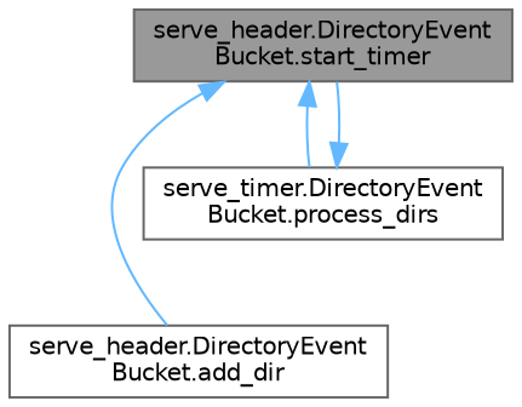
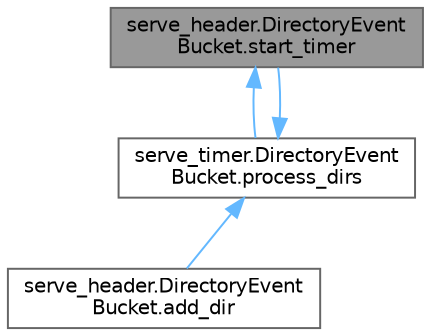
  digraph {
    rankdir=TB
    node [color=grey40 fillcolor=white fontname=Helvetica fontsize=10 shape=box style=filled]
    edge [color=steelblue1 dir=back fontname=Helvetica fontsize=10 labelfontname=Helvetica labelfontsize=10 style=solid]
    n1 [color=gray40 fillcolor=grey60 fontcolor=black height=0.2 label="serve_header.DirectoryEvent\lBucket.start_timer" width=0.4]
    n2 [height=0.2 label="serve_header.DirectoryEvent\lBucket.add_dir" width=0.4]
    n3 [height=0.2 label="serve_timer.DirectoryEvent\lBucket.process_dirs" width=0.4]
-   n1 -> n2
+   n3 -> n2
    n1 -> n3
    n3 -> n1
  }
